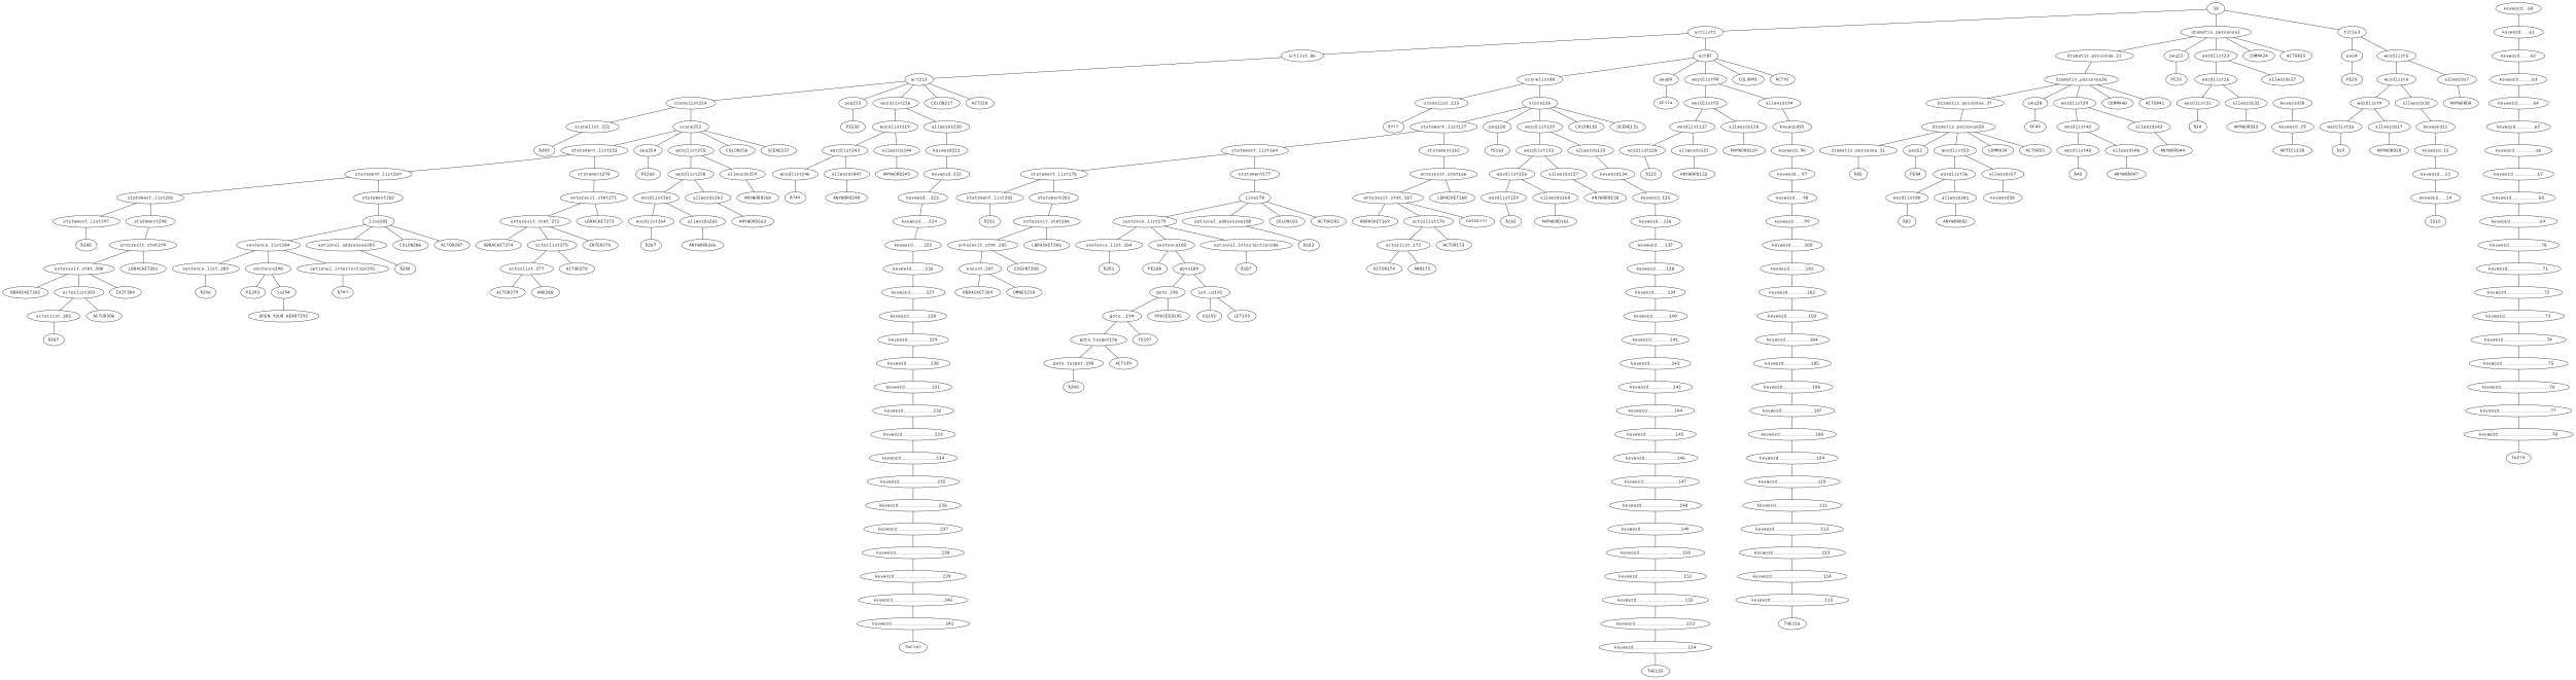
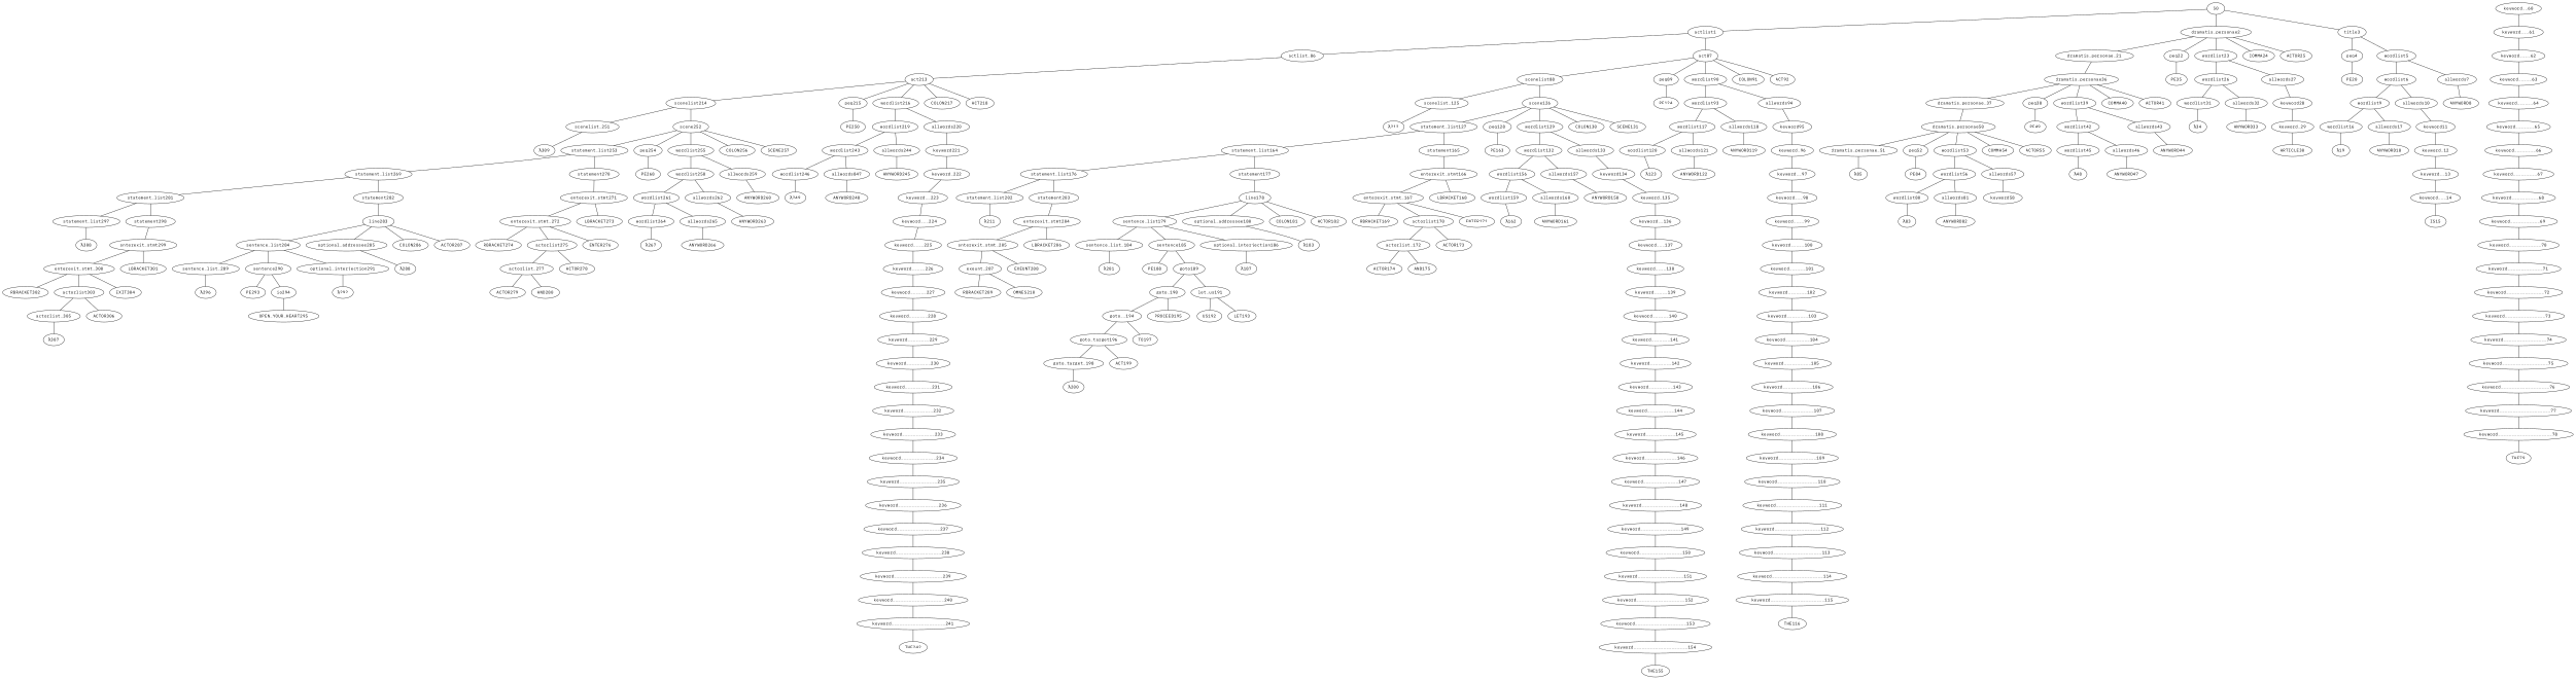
  strict graph {
    fontname="IBM Plex Mono"
    node [fontname="IBM Plex Mono"]
    edge [fontname="IBM Plex Mono"]
    S0
    actlist1
    dramatis_personae2
    title3
    actlist_86
    act87
    dramatis_personae_21
    peq22
    wordlist23
    COMMA24
    ACTOR25
    peq4
    wordlist5
    act213
    scenelist88
    peq89
    wordlist90
    COLON91
    ACT92
    dramatis_personae36
    PE35
    wordlist26
    allwords27
    PE20
    wordlist6
    allwords7
    wordlist9
    allwords10
    ANYWORD8
    wordlist16
    allwords17
    keyword11
    "λ19"
    ANYWORD18
    keyword_12
    keyword__13
    keyword___14
    IS15
    dramatis_personae_37
    peq38
    wordlist39
    COMMA40
    ACTOR41
    wordlist31
    allwords32
    keyword28
    "λ34"
    ANYWORD33
    keyword_29
    ARTICLE30
    dramatis_personae50
    PE49
    wordlist42
    allwords43
    dramatis_personae_51
    peq52
    wordlist53
    COMMA54
    ACTOR55
    wordlist45
    allwords46
    ANYWORD44
    "λ48"
    ANYWORD47
    "λ85"
    PE84
    wordlist56
    allwords57
    wordlist80
    allwords81
    keyword58
    "λ83"
    ANYWORD82
    keyword__60
    keyword___61
    keyword____62
    keyword_____63
    keyword______64
    keyword_______65
    keyword________66
    keyword_________67
    keyword__________68
    keyword___________69
    keyword____________70
    keyword_____________71
    keyword______________72
    keyword_______________73
    keyword________________74
    keyword_________________75
    keyword__________________76
    keyword___________________77
    keyword____________________78
    THE79
    scenelist214
    peq215
    wordlist216
    COLON217
    ACT218
    scenelist_125
    scene126
    PE124
    wordlist93
    allwords94
    "λ212"
    statement_list127
    peq128
    wordlist129
    COLON130
    SCENE131
    wordlist117
    allwords118
    keyword95
    wordlist120
    allwords121
    ANYWORD119
    keyword_96
    keyword__97
    keyword___98
    keyword____99
    keyword_____100
    keyword______101
    keyword_______102
    keyword________103
    keyword_________104
    keyword__________105
    keyword___________106
    keyword____________107
    keyword_____________108
    keyword______________109
    keyword_______________110
    keyword________________111
    keyword_________________112
    keyword__________________113
    keyword___________________114
    keyword____________________115
    THE116
    "λ123"
    ANYWORD122
    statement_list164
    statement165
    PE163
    wordlist132
    allwords133
    statement_list176
    statement177
    enterexit_stmt166
    wordlist156
    allwords157
    keyword134
    wordlist159
    allwords160
    ANYWORD158
    keyword_135
    keyword__136
    keyword___137
    keyword____138
    keyword_____139
    keyword______140
    keyword_______141
    keyword________142
    keyword_________143
    keyword__________144
    keyword___________145
    keyword____________146
    keyword_____________147
    keyword______________148
    keyword_______________149
    keyword________________150
    keyword_________________151
    keyword__________________152
    keyword___________________153
    keyword____________________154
    THE155
    "λ162"
    ANYWORD161
    statement_list202
    statement203
    line178
    enterexit_stmt_167
    LBRACKET168
    RBRACKET169
    actorlist170
    ENTER171
    actorlist_172
    ACTOR173
    ACTOR174
    AND175
    "λ211"
    enterexit_stmt204
    sentence_list179
    optional_addressee180
    COLON181
    ACTOR182
    sentence_list_184
    sentence185
    optional_interjection186
    "λ183"
    "λ201"
    PE188
    goto189
    "λ187"
    goto_190
    let_us191
    goto__194
    PROCEED195
    US192
    LET193
    goto_target196
    TO197
    goto_target_198
    ACT199
    "λ200"
    enterexit_stmt_205
    LBRACKET206
    exeunt_207
    EXEUNT208
    RBRACKET209
    OMNES210
    scenelist_251
    scene252
    PE250
    wordlist219
    allwords220
    "λ309"
    statement_list253
    peq254
    wordlist255
    COLON256
    SCENE257
    wordlist243
    allwords244
    keyword221
    wordlist246
    n234 [label=allwords847]
    ANYWORD245
    keyword_222
    keyword__223
    keyword___224
    keyword____225
    keyword_____226
    keyword______227
    keyword_______228
    keyword________229
    keyword_________230
    keyword__________231
    keyword___________232
    keyword____________233
    keyword_____________234
    keyword______________235
    keyword_______________236
    keyword________________237
    keyword_________________238
    keyword__________________239
    keyword___________________240
    keyword____________________241
    THE242
    "λ249"
    ANYWORD248
    statement_list269
    statement270
    PE268
    wordlist258
    allwords259
    statement_list281
    statement282
    enterexit_stmt271
    wordlist261
    allwords262
    ANYWORD260
    wordlist264
    allwords265
    ANYWORD263
    "λ267"
    ANYWORD266
    statement_list297
    statement298
    line283
    enterexit_stmt_272
    LBRACKET273
    RBRACKET274
    actorlist275
    ENTER276
    actorlist_277
    ACTOR278
    ACTOR279
    AND280
    "λ308"
    enterexit_stmt299
    sentence_list284
    optional_addressee285
    COLON286
    ACTOR287
    sentence_list_289
    sentence290
    optional_interjection291
    "λ288"
    "λ296"
    PE293
    io294
    "λ292"
    OPEN_YOUR_HEART295
    enterexit_stmt_300
    LBRACKET301
    RBRACKET302
    actorlist303
    EXIT304
    actorlist_305
    ACTOR306
    "λ307"
    S0 -- actlist1
    S0 -- dramatis_personae2
    S0 -- title3
    actlist1 -- actlist_86
    actlist1 -- act87
    dramatis_personae2 -- dramatis_personae_21
    dramatis_personae2 -- peq22
    dramatis_personae2 -- wordlist23
    dramatis_personae2 -- COMMA24
    dramatis_personae2 -- ACTOR25
    title3 -- peq4
    title3 -- wordlist5
    actlist_86 -- act213
    act87 -- scenelist88
    act87 -- peq89
    act87 -- wordlist90
    act87 -- COLON91
    act87 -- ACT92
    dramatis_personae_21 -- dramatis_personae36
    peq22 -- PE35
    wordlist23 -- wordlist26
    wordlist23 -- allwords27
    peq4 -- PE20
    wordlist5 -- wordlist6
    wordlist5 -- allwords7
    act213 -- scenelist214
    act213 -- peq215
    act213 -- wordlist216
    act213 -- COLON217
    act213 -- ACT218
    scenelist88 -- scenelist_125
    scenelist88 -- scene126
    peq89 -- PE124
    wordlist90 -- wordlist93
    wordlist90 -- allwords94
    dramatis_personae36 -- dramatis_personae_37
    dramatis_personae36 -- peq38
    dramatis_personae36 -- wordlist39
    dramatis_personae36 -- COMMA40
    dramatis_personae36 -- ACTOR41
    wordlist26 -- wordlist31
    wordlist26 -- allwords32
+   allwords27 -- keyword28
    wordlist6 -- wordlist9
    wordlist6 -- allwords10
    allwords7 -- ANYWORD8
    wordlist9 -- wordlist16
    wordlist9 -- allwords17
    allwords10 -- keyword11
    wordlist16 -- "λ19"
    allwords17 -- ANYWORD18
    keyword11 -- keyword_12
    keyword_12 -- keyword__13
    keyword__13 -- keyword___14
    keyword___14 -- IS15
    dramatis_personae_37 -- dramatis_personae50
    peq38 -- PE49
    wordlist39 -- wordlist42
    wordlist39 -- allwords43
    wordlist31 -- "λ34"
    allwords32 -- ANYWORD33
    keyword28 -- keyword_29
    keyword_29 -- ARTICLE30
    dramatis_personae50 -- dramatis_personae_51
    dramatis_personae50 -- peq52
    dramatis_personae50 -- wordlist53
    dramatis_personae50 -- COMMA54
    dramatis_personae50 -- ACTOR55
    wordlist42 -- wordlist45
    wordlist42 -- allwords46
    allwords43 -- ANYWORD44
    dramatis_personae_51 -- "λ85"
    peq52 -- PE84
    wordlist53 -- wordlist56
    wordlist53 -- allwords57
    wordlist45 -- "λ48"
    allwords46 -- ANYWORD47
    wordlist56 -- wordlist80
    wordlist56 -- allwords81
    allwords57 -- keyword58
    wordlist80 -- "λ83"
    allwords81 -- ANYWORD82
    keyword__60 -- keyword___61
    keyword___61 -- keyword____62
    keyword____62 -- keyword_____63
    keyword_____63 -- keyword______64
    keyword______64 -- keyword_______65
    keyword_______65 -- keyword________66
    keyword________66 -- keyword_________67
    keyword_________67 -- keyword__________68
    keyword__________68 -- keyword___________69
    keyword___________69 -- keyword____________70
    keyword____________70 -- keyword_____________71
    keyword_____________71 -- keyword______________72
    keyword______________72 -- keyword_______________73
    keyword_______________73 -- keyword________________74
    keyword________________74 -- keyword_________________75
    keyword_________________75 -- keyword__________________76
    keyword__________________76 -- keyword___________________77
    keyword___________________77 -- keyword____________________78
    keyword____________________78 -- THE79
    scenelist214 -- scenelist_251
    scenelist214 -- scene252
    peq215 -- PE250
    wordlist216 -- wordlist219
    wordlist216 -- allwords220
    scenelist_125 -- "λ212"
    scene126 -- statement_list127
    scene126 -- peq128
    scene126 -- wordlist129
    scene126 -- COLON130
    scene126 -- SCENE131
    wordlist93 -- wordlist117
    wordlist93 -- allwords118
    allwords94 -- keyword95
    statement_list127 -- statement_list164
    statement_list127 -- statement165
    peq128 -- PE163
    wordlist129 -- wordlist132
    wordlist129 -- allwords133
    wordlist117 -- wordlist120
    wordlist117 -- allwords121
    allwords118 -- ANYWORD119
    keyword95 -- keyword_96
    wordlist120 -- "λ123"
    allwords121 -- ANYWORD122
    keyword_96 -- keyword__97
    keyword__97 -- keyword___98
    keyword___98 -- keyword____99
    keyword____99 -- keyword_____100
    keyword_____100 -- keyword______101
    keyword______101 -- keyword_______102
    keyword_______102 -- keyword________103
    keyword________103 -- keyword_________104
    keyword_________104 -- keyword__________105
    keyword__________105 -- keyword___________106
    keyword___________106 -- keyword____________107
    keyword____________107 -- keyword_____________108
    keyword_____________108 -- keyword______________109
    keyword______________109 -- keyword_______________110
    keyword_______________110 -- keyword________________111
    keyword________________111 -- keyword_________________112
    keyword_________________112 -- keyword__________________113
    keyword__________________113 -- keyword___________________114
    keyword___________________114 -- keyword____________________115
    keyword____________________115 -- THE116
    statement_list164 -- statement_list176
    statement_list164 -- statement177
    statement165 -- enterexit_stmt166
    wordlist132 -- wordlist156
    wordlist132 -- allwords157
    allwords133 -- keyword134
    statement_list176 -- statement_list202
    statement_list176 -- statement203
    statement177 -- line178
    enterexit_stmt166 -- enterexit_stmt_167
    enterexit_stmt166 -- LBRACKET168
    wordlist156 -- wordlist159
    wordlist156 -- allwords160
    allwords157 -- ANYWORD158
    keyword134 -- keyword_135
    wordlist159 -- "λ162"
    allwords160 -- ANYWORD161
    keyword_135 -- keyword__136
    keyword__136 -- keyword___137
    keyword___137 -- keyword____138
    keyword____138 -- keyword_____139
    keyword_____139 -- keyword______140
    keyword______140 -- keyword_______141
    keyword_______141 -- keyword________142
    keyword________142 -- keyword_________143
    keyword_________143 -- keyword__________144
    keyword__________144 -- keyword___________145
    keyword___________145 -- keyword____________146
    keyword____________146 -- keyword_____________147
    keyword_____________147 -- keyword______________148
    keyword______________148 -- keyword_______________149
    keyword_______________149 -- keyword________________150
    keyword________________150 -- keyword_________________151
    keyword_________________151 -- keyword__________________152
    keyword__________________152 -- keyword___________________153
    keyword___________________153 -- keyword____________________154
    keyword____________________154 -- THE155
    statement_list202 -- "λ211"
    statement203 -- enterexit_stmt204
    line178 -- sentence_list179
    line178 -- optional_addressee180
    line178 -- COLON181
    line178 -- ACTOR182
    enterexit_stmt_167 -- RBRACKET169
    enterexit_stmt_167 -- actorlist170
    enterexit_stmt_167 -- ENTER171
    actorlist170 -- actorlist_172
    actorlist170 -- ACTOR173
    actorlist_172 -- ACTOR174
    actorlist_172 -- AND175
    enterexit_stmt204 -- enterexit_stmt_205
    enterexit_stmt204 -- LBRACKET206
    sentence_list179 -- sentence_list_184
    sentence_list179 -- sentence185
    sentence_list179 -- optional_interjection186
    optional_addressee180 -- "λ183"
    sentence_list_184 -- "λ201"
    sentence185 -- PE188
    sentence185 -- goto189
    optional_interjection186 -- "λ187"
    goto189 -- goto_190
    goto189 -- let_us191
    goto_190 -- goto__194
    goto_190 -- PROCEED195
    let_us191 -- US192
    let_us191 -- LET193
    goto__194 -- goto_target196
    goto__194 -- TO197
    goto_target196 -- goto_target_198
    goto_target196 -- ACT199
    goto_target_198 -- "λ200"
    enterexit_stmt_205 -- exeunt_207
    enterexit_stmt_205 -- EXEUNT208
    exeunt_207 -- RBRACKET209
    exeunt_207 -- OMNES210
    scenelist_251 -- "λ309"
    scene252 -- statement_list253
    scene252 -- peq254
    scene252 -- wordlist255
    scene252 -- COLON256
    scene252 -- SCENE257
    wordlist219 -- wordlist243
    wordlist219 -- allwords244
    allwords220 -- keyword221
    statement_list253 -- statement_list269
    statement_list253 -- statement270
    peq254 -- PE268
    wordlist255 -- wordlist258
    wordlist255 -- allwords259
    wordlist243 -- wordlist246
    wordlist243 -- n234
    allwords244 -- ANYWORD245
    keyword221 -- keyword_222
    wordlist246 -- "λ249"
    n234 -- ANYWORD248
    keyword_222 -- keyword__223
    keyword__223 -- keyword___224
    keyword___224 -- keyword____225
    keyword____225 -- keyword_____226
    keyword_____226 -- keyword______227
    keyword______227 -- keyword_______228
    keyword_______228 -- keyword________229
    keyword________229 -- keyword_________230
    keyword_________230 -- keyword__________231
    keyword__________231 -- keyword___________232
    keyword___________232 -- keyword____________233
    keyword____________233 -- keyword_____________234
    keyword_____________234 -- keyword______________235
    keyword______________235 -- keyword_______________236
    keyword_______________236 -- keyword________________237
    keyword________________237 -- keyword_________________238
    keyword_________________238 -- keyword__________________239
    keyword__________________239 -- keyword___________________240
    keyword___________________240 -- keyword____________________241
    keyword____________________241 -- THE242
    statement_list269 -- statement_list281
    statement_list269 -- statement282
    statement270 -- enterexit_stmt271
    wordlist258 -- wordlist261
    wordlist258 -- allwords262
    allwords259 -- ANYWORD260
    statement_list281 -- statement_list297
    statement_list281 -- statement298
    statement282 -- line283
    enterexit_stmt271 -- enterexit_stmt_272
    enterexit_stmt271 -- LBRACKET273
    wordlist261 -- wordlist264
    wordlist261 -- allwords265
    allwords262 -- ANYWORD263
    wordlist264 -- "λ267"
    allwords265 -- ANYWORD266
    statement_list297 -- "λ308"
    statement298 -- enterexit_stmt299
    line283 -- sentence_list284
    line283 -- optional_addressee285
    line283 -- COLON286
    line283 -- ACTOR287
    enterexit_stmt_272 -- RBRACKET274
    enterexit_stmt_272 -- actorlist275
    enterexit_stmt_272 -- ENTER276
    actorlist275 -- actorlist_277
    actorlist275 -- ACTOR278
    actorlist_277 -- ACTOR279
    actorlist_277 -- AND280
    enterexit_stmt299 -- enterexit_stmt_300
    enterexit_stmt299 -- LBRACKET301
    sentence_list284 -- sentence_list_289
    sentence_list284 -- sentence290
    sentence_list284 -- optional_interjection291
    optional_addressee285 -- "λ288"
    sentence_list_289 -- "λ296"
    sentence290 -- PE293
    sentence290 -- io294
    optional_interjection291 -- "λ292"
    io294 -- OPEN_YOUR_HEART295
    enterexit_stmt_300 -- RBRACKET302
    enterexit_stmt_300 -- actorlist303
    enterexit_stmt_300 -- EXIT304
    actorlist303 -- actorlist_305
    actorlist303 -- ACTOR306
    actorlist_305 -- "λ307"
  }
